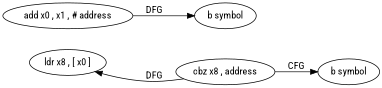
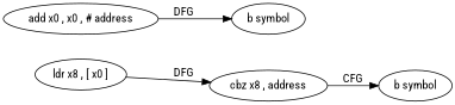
  digraph {
    fontname="Roboto Condensed"
    rankdir=LR
    node [fontname="Roboto Condensed"]
    edge [fontname="Roboto Condensed"]
    n1 [label="ldr x8 , [ x0 ]"]
    n2 [label="cbz x8 , address"]
    n3 [label="b symbol"]
-   n4 [label="add x0 , x1 , # address"]
+   n4 [label="add x0 , x0 , # address"]
    n5 [label="b symbol"]
-   n2 -> n1 [label=DFG]
+   n1 -> n2 [label=DFG]
    n2 -> n3 [label=CFG]
    n4 -> n5 [label=DFG]
  }
